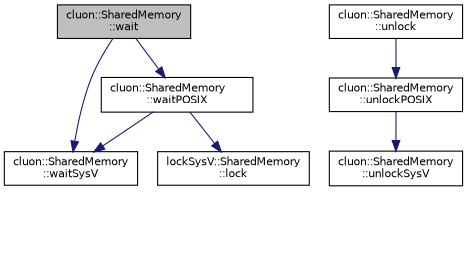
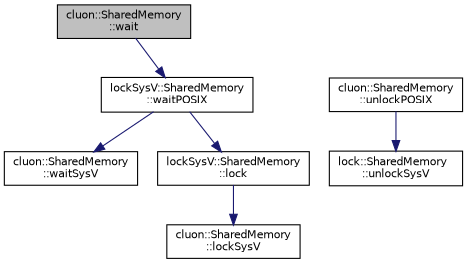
  digraph {
    rankdir=TB
    node [color=black fillcolor=white fontname=Helvetica fontsize=10 shape=record style=filled]
    edge [color=midnightblue fontname=Helvetica fontsize=10 labelfontname=Helvetica labelfontsize=10 style=solid]
    n1 [fillcolor=grey75 fontcolor=black height=0.2 label="cluon::SharedMemory\l::wait" width=0.4]
-   n2 [height=0.2 label="cluon::SharedMemory\l::waitPOSIX" width=0.4]
+   n2 [height=0.2 label="lockSysV::SharedMemory\l::waitPOSIX" width=0.4]
    n3 [height=0.2 label="cluon::SharedMemory\l::waitSysV" width=0.4]
    n4 [height=0.2 label="lockSysV::SharedMemory\l::lock" width=0.4]
-   n6 [height=0.2 label="cluon::SharedMemory\l::unlock" width=0.4]
+   n5 [height=0.2 label="cluon::SharedMemory\l::lockSysV" width=0.4]
    n7 [height=0.2 label="cluon::SharedMemory\l::unlockPOSIX" width=0.4]
-   n8 [height=0.2 label="cluon::SharedMemory\l::unlockSysV" width=0.4]
+   n8 [height=0.2 label="lock::SharedMemory\l::unlockSysV" width=0.4]
    n1 -> n2
-   n1 -> n3
    n2 -> n3
    n2 -> n4
-   n6 -> n7
+   n4 -> n5
    n7 -> n8
  }
